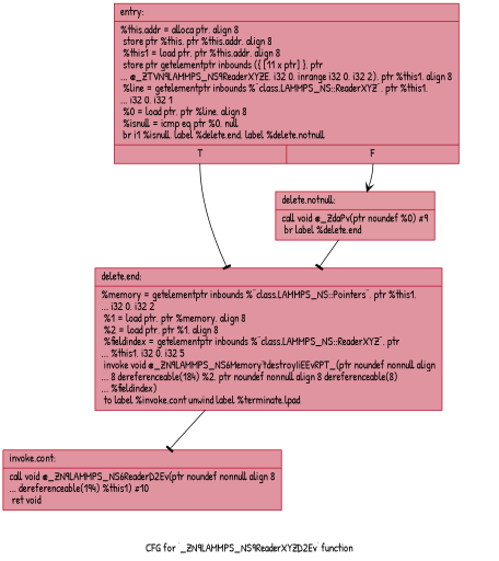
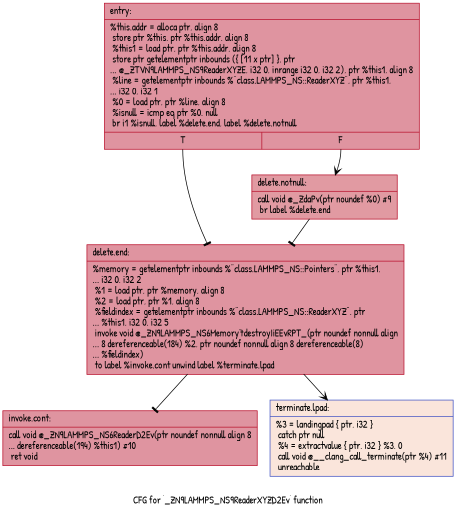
  digraph {
    label="CFG for '_ZN9LAMMPS_NS9ReaderXYZD2Ev' function"
    fontname="Patrick Hand"
    node [color="#b70d28ff" fillcolor="#b70d2870" fontname="Patrick Hand" shape=record style=filled]
    edge [arrowhead=tee fontname="Patrick Hand"]
    n1 [label="{entry:\l|  %this.addr = alloca ptr, align 8\l  store ptr %this, ptr %this.addr, align 8\l  %this1 = load ptr, ptr %this.addr, align 8\l  store ptr getelementptr inbounds (\{ [11 x ptr] \}, ptr\l... @_ZTVN9LAMMPS_NS9ReaderXYZE, i32 0, inrange i32 0, i32 2), ptr %this1, align 8\l  %line = getelementptr inbounds %\"class.LAMMPS_NS::ReaderXYZ\", ptr %this1,\l... i32 0, i32 1\l  %0 = load ptr, ptr %line, align 8\l  %isnull = icmp eq ptr %0, null\l  br i1 %isnull, label %delete.end, label %delete.notnull\l|{<s0>T|<s1>F}}"]
    n2 [label="{delete.end:\l|  %memory = getelementptr inbounds %\"class.LAMMPS_NS::Pointers\", ptr %this1,\l... i32 0, i32 2\l  %1 = load ptr, ptr %memory, align 8\l  %2 = load ptr, ptr %1, align 8\l  %fieldindex = getelementptr inbounds %\"class.LAMMPS_NS::ReaderXYZ\", ptr\l... %this1, i32 0, i32 5\l  invoke void @_ZN9LAMMPS_NS6Memory7destroyIiEEvRPT_(ptr noundef nonnull align\l... 8 dereferenceable(184) %2, ptr noundef nonnull align 8 dereferenceable(8)\l... %fieldindex)\l          to label %invoke.cont unwind label %terminate.lpad\l}"]
    n3 [fillcolor="#bb1b2c70" label="{delete.notnull:\l|  call void @_ZdaPv(ptr noundef %0) #9\l  br label %delete.end\l}"]
    n4 [label="{invoke.cont:\l|  call void @_ZN9LAMMPS_NS6ReaderD2Ev(ptr noundef nonnull align 8\l... dereferenceable(194) %this1) #10\l  ret void\l}"]
+   n5 [color="#3d50c3ff" fillcolor="#f4c5ad70" label="{terminate.lpad:\l|  %3 = landingpad \{ ptr, i32 \}\l          catch ptr null\l  %4 = extractvalue \{ ptr, i32 \} %3, 0\l  call void @__clang_call_terminate(ptr %4) #11\l  unreachable\l}"]
    n1 -> n2 [tailport=s0]
    n1 -> n3 [tailport=s1 arrowhead=vee]
    n2 -> n4
+   n2 -> n5 [arrowhead=vee]
    n3 -> n2
  }
